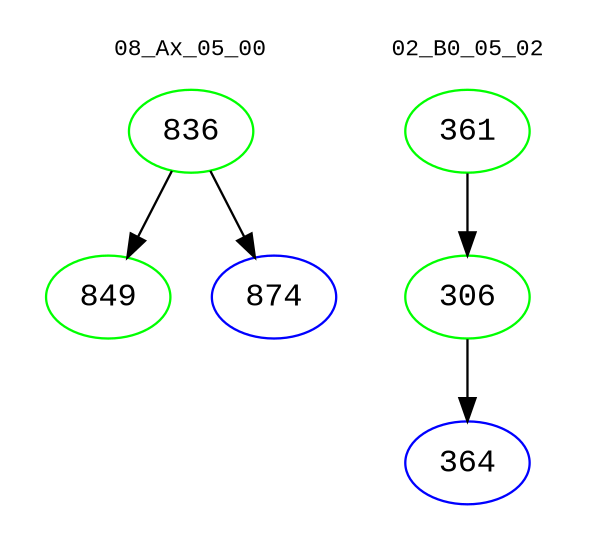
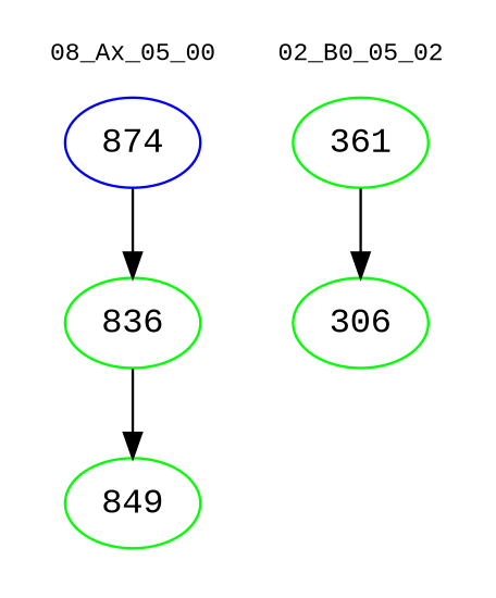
  digraph {
    fontname="Liberation Mono"
    node [color=green fontname="Liberation Mono"]
    edge [color=black fontname="Liberation Mono"]
    n1 [label=849]
    n2 [label=836]
    n3 [color=blue label=874]
    n4 [label=361]
    n5 [label=306]
-   n6 [color=blue label=364]
    subgraph cluster_1 {
      color=white
      fontsize=10
      label="08_Ax_05_00"
      n1
      n2
      n3
    }
    subgraph cluster_2 {
      color=white
      fontsize=10
      label="02_B0_05_02"
      n4
      n5
-     n6
    }
    n2 -> n1
-   n2 -> n3
+   n3 -> n2
    n4 -> n5
-   n5 -> n6
  }
